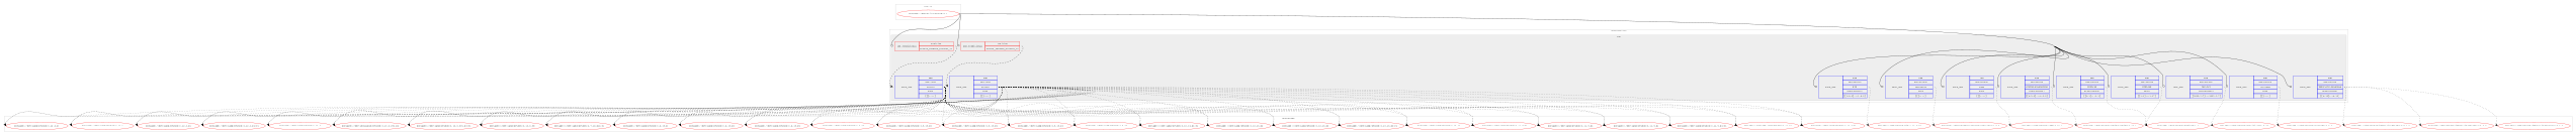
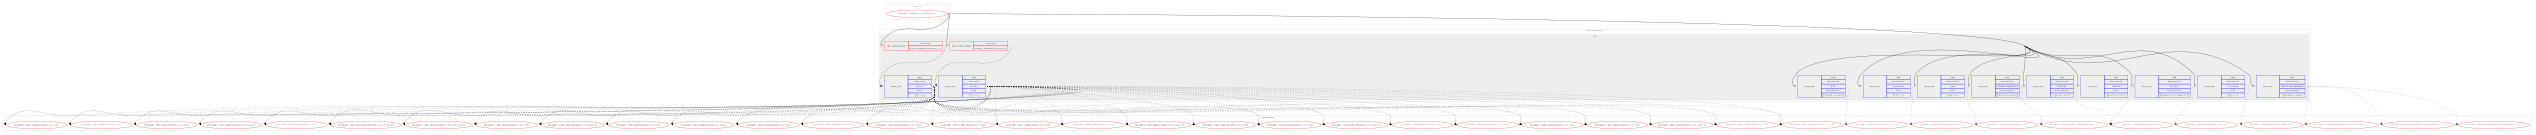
  digraph {
    compound=true
    concentrate=true
    fontname="Courier Prime"
    fontsize=10
    newrank=true
    rankdir=TB
    ranksep=1.5
    node [color=red fontname="Courier Prime" fontsize=10]
    edge [arrowhead=vee fontname="Courier Prime" headport=w style=dotted tailport=e weight=100]
    n1 [label="portage://dev-util/rbtools-4.1" width=4]
    n2 [color=blue label=<<TABLE BORDER="0" CELLBORDER="1" CELLSPACING="0" CELLPADDING="4" WIDTH="220"><TR><TD ROWSPAN="6" CELLPADDING="30">pack_dep</TD></TR><TR><TD WIDTH="110">run</TD></TR><TR><TD>dev-lang</TD></TR><TR><TD>python</TD></TR><TR><TD>none</TD></TR><TR><TD>[[],,,,]</TD></TR></TABLE>> shape=none]
    n3 [label=<<TABLE BORDER="0" CELLBORDER="1" CELLSPACING="0" CELLPADDING="4"><TR><TD ROWSPAN="3" CELLPADDING="10">use_conditional</TD></TR><TR><TD>positive</TD></TR><TR><TD>python_targets_python3_10</TD></TR></TABLE>> shape=none]
    n4 [color=blue label=<<TABLE BORDER="0" CELLBORDER="1" CELLSPACING="0" CELLPADDING="4" WIDTH="220"><TR><TD ROWSPAN="6" CELLPADDING="30">pack_dep</TD></TR><TR><TD WIDTH="110">run</TD></TR><TR><TD>dev-lang</TD></TR><TR><TD>python</TD></TR><TR><TD>none</TD></TR><TR><TD>[[],,,,]</TD></TR></TABLE>> shape=none]
    n5 [label=<<TABLE BORDER="0" CELLBORDER="1" CELLSPACING="0" CELLPADDING="4"><TR><TD ROWSPAN="3" CELLPADDING="10">use_conditional</TD></TR><TR><TD>positive</TD></TR><TR><TD>python_targets_python3_11</TD></TR></TABLE>> shape=none]
    n6 [color=blue label=<<TABLE BORDER="0" CELLBORDER="1" CELLSPACING="0" CELLPADDING="4" WIDTH="220"><TR><TD ROWSPAN="6" CELLPADDING="30">pack_dep</TD></TR><TR><TD WIDTH="110">run</TD></TR><TR><TD>dev-python</TD></TR><TR><TD>certifi</TD></TR><TR><TD>greaterequal</TD></TR><TR><TD>[[2023,5,7],,,2023.5.7]</TD></TR></TABLE>> shape=none]
    n7 [color=blue label=<<TABLE BORDER="0" CELLBORDER="1" CELLSPACING="0" CELLPADDING="4" WIDTH="220"><TR><TD ROWSPAN="6" CELLPADDING="30">pack_dep</TD></TR><TR><TD WIDTH="110">run</TD></TR><TR><TD>dev-python</TD></TR><TR><TD>colorama</TD></TR><TR><TD>none</TD></TR><TR><TD>[[],,,,]</TD></TR></TABLE>> shape=none]
    n8 [color=blue label=<<TABLE BORDER="0" CELLBORDER="1" CELLSPACING="0" CELLPADDING="4" WIDTH="220"><TR><TD ROWSPAN="6" CELLPADDING="30">pack_dep</TD></TR><TR><TD WIDTH="110">run</TD></TR><TR><TD>dev-python</TD></TR><TR><TD>importlib-metadata</TD></TR><TR><TD>greaterequal</TD></TR><TR><TD>[[4,12],,,4.12]</TD></TR></TABLE>> shape=none]
    n9 [color=blue label=<<TABLE BORDER="0" CELLBORDER="1" CELLSPACING="0" CELLPADDING="4" WIDTH="220"><TR><TD ROWSPAN="6" CELLPADDING="30">pack_dep</TD></TR><TR><TD WIDTH="110">run</TD></TR><TR><TD>dev-python</TD></TR><TR><TD>pydiffx</TD></TR><TR><TD>equal</TD></TR><TR><TD>[[1,1],,,1.1*]</TD></TR></TABLE>> shape=none]
    n10 [color=blue label=<<TABLE BORDER="0" CELLBORDER="1" CELLSPACING="0" CELLPADDING="4" WIDTH="220"><TR><TD ROWSPAN="6" CELLPADDING="30">pack_dep</TD></TR><TR><TD WIDTH="110">run</TD></TR><TR><TD>dev-python</TD></TR><TR><TD>pydiffx</TD></TR><TR><TD>greaterequal</TD></TR><TR><TD>[[1,1],,,1.1]</TD></TR></TABLE>> shape=none]
    n11 [color=blue label=<<TABLE BORDER="0" CELLBORDER="1" CELLSPACING="0" CELLPADDING="4" WIDTH="220"><TR><TD ROWSPAN="6" CELLPADDING="30">pack_dep</TD></TR><TR><TD WIDTH="110">run</TD></TR><TR><TD>dev-python</TD></TR><TR><TD>six</TD></TR><TR><TD>greaterequal</TD></TR><TR><TD>[[1,8,0],,,1.8.0]</TD></TR></TABLE>> shape=none]
    n12 [color=blue label=<<TABLE BORDER="0" CELLBORDER="1" CELLSPACING="0" CELLPADDING="4" WIDTH="220"><TR><TD ROWSPAN="6" CELLPADDING="30">pack_dep</TD></TR><TR><TD WIDTH="110">run</TD></TR><TR><TD>dev-python</TD></TR><TR><TD>texttable</TD></TR><TR><TD>none</TD></TR><TR><TD>[[],,,,]</TD></TR></TABLE>> shape=none]
    n13 [color=blue label=<<TABLE BORDER="0" CELLBORDER="1" CELLSPACING="0" CELLPADDING="4" WIDTH="220"><TR><TD ROWSPAN="6" CELLPADDING="30">pack_dep</TD></TR><TR><TD WIDTH="110">run</TD></TR><TR><TD>dev-python</TD></TR><TR><TD>tqdm</TD></TR><TR><TD>none</TD></TR><TR><TD>[[],,,,]</TD></TR></TABLE>> shape=none]
    n14 [color=blue label=<<TABLE BORDER="0" CELLBORDER="1" CELLSPACING="0" CELLPADDING="4" WIDTH="220"><TR><TD ROWSPAN="6" CELLPADDING="30">pack_dep</TD></TR><TR><TD WIDTH="110">run</TD></TR><TR><TD>dev-python</TD></TR><TR><TD>typing-extensions</TD></TR><TR><TD>greaterequal</TD></TR><TR><TD>[[4,3,0],,,4.3.0]</TD></TR></TABLE>> shape=none]
    n15 [label="portage://dev-lang/python-3.13.0_rc2" width=4]
    n16 [label="portage://dev-lang/python-3.13.0_rc1_p3-r1" width=4]
    n17 [label="portage://dev-texttable/python-3.13.0_rc1_p2" width=4]
    n18 [label="portage://dev-lang/python-3.12.6" width=4]
    n19 [label="portage://dev-lang/python-3.12.5_p1-r1" width=4]
    n20 [label="portage://dev-lang/python-3.12.5_p1" width=4]
    n21 [label="portage://dev-lang/python-3.12.5" width=4]
    n22 [label="portage://dev-lang/python-3.12.4_p3" width=4]
    n23 [label="portage://dev-lang/python-3.12.3-r1" width=4]
-   n24 [label="portage://portage-lang/python-3.11.10" width=4]
+   n24 [label="portage://dev-lang/python-3.11.10" width=4]
    n25 [label="portage://dev-lang/python-3.11.9_p2-r1" width=4]
    n26 [label="portage://dev-lang/python-3.11.9_p2" width=4]
    n27 [label="portage://dev-lang/python-3.11.9_p1" width=4]
    n28 [label="portage://dev-lang/python-3.11.9-r1" width=4]
    n29 [label="portage://dev-lang/python-3.10.15" width=4]
    n30 [label="portage://dev-lang/python-3.10.14_p3-r1" width=4]
    n31 [label="portage://dev-lang/python-3.10.14_p3" width=4]
    n32 [label="portage://dev-lang/python-3.10.14_p2" width=4]
    n33 [label="portage://dev-lang/python-3.10.14_p1-r1" width=4]
    n34 [label="portage://dev-lang/python-3.9.20" width=4]
    n35 [label="portage://dev-lang/python-3.9.19_p5" width=4]
    n36 [label="portage://dev-lang/python-3.9.19_p4" width=4]
    n37 [label="portage://dev-lang/python-3.9.19_p3" width=4]
    n38 [label="portage://dev-lang/python-3.8.20" width=4]
    n39 [label="portage://dev-lang/python-3.8.19_p4" width=4]
    n40 [label="portage://dev-lang/python-3.8.19_p3" width=4]
    n41 [label="portage://dev-lang/python-3.8.19_p2" width=4]
    n42 [label="portage://dev-lang/python-2.7.18_p16-r2" width=4]
-   n43 [label="portage://dev-python/certifi-3024.7.22" width=4]
+   n43 [label="portage://dev-python/dep-3024.7.22" width=4]
    n44 [label="portage://dev-python/colorama-0.4.6" width=4]
    n45 [label="portage://dev-python/importlib-metadata-8.5.0" width=4]
    n46 [label="portage://dev-python/importlib-metadata-8.4.0" width=4]
    n47 [label="portage://dev-python/importlib-metadata-7.1.0" width=4]
    n48 [label="portage://dev-python/pydiffx-1.1" width=4]
    n49 [label="portage://dev-python/six-1.16.0-r1" width=4]
-   n50 [label="portage://greaterequal-python/texttable-1.7.0" width=4]
+   n50 [label="portage://dev-python/texttable-1.7.0" width=4]
    n51 [label="portage://dev-python/tqdm-4.66.5" width=4]
    n52 [label="portage://dev-python/typing-typing-4.12.2" width=4]
    subgraph cluster_1 {
      color=gray
      label=<<i>ebuild</i>>
      n1
    }
    subgraph cluster_2 {
      color=gray
      label=<<i>dependencies</i>>
      subgraph cluster_3 {
        color=gray
        fillcolor="#eeeeee"
        label=<<i>compile</i>>
        style=filled
      }
      subgraph cluster_4 {
        color=gray
        fillcolor="#eeeeee"
        label=<<i>compile and run</i>>
        style=filled
      }
      subgraph cluster_5 {
        color=gray
        fillcolor="#eeeeee"
        label=<<i>run</i>>
        style=filled
        subgraph sub_6 {
          color=gray
          fillcolor="#eeeeee"
          label=<<i>run</i>>
          style=filled
          n3
          subgraph sub_7 {
            color=gray
            fillcolor="#eeeeee"
            label=<<i>run</i>>
            style=filled
            n2
          }
        }
        subgraph sub_8 {
          color=gray
          fillcolor="#eeeeee"
          label=<<i>run</i>>
          style=filled
          n5
          subgraph sub_9 {
            color=gray
            fillcolor="#eeeeee"
            label=<<i>run</i>>
            style=filled
            n4
          }
        }
        subgraph sub_10 {
          color=gray
          fillcolor="#eeeeee"
          label=<<i>run</i>>
          style=filled
          n6
        }
        subgraph sub_11 {
          color=gray
          fillcolor="#eeeeee"
          label=<<i>run</i>>
          style=filled
          n7
        }
        subgraph sub_12 {
          color=gray
          fillcolor="#eeeeee"
          label=<<i>run</i>>
          style=filled
          n8
        }
        subgraph sub_13 {
          color=gray
          fillcolor="#eeeeee"
          label=<<i>run</i>>
          style=filled
          n9
        }
        subgraph sub_14 {
          color=gray
          fillcolor="#eeeeee"
          label=<<i>run</i>>
          style=filled
          n10
        }
        subgraph sub_15 {
          color=gray
          fillcolor="#eeeeee"
          label=<<i>run</i>>
          style=filled
          n11
        }
        subgraph sub_16 {
          color=gray
          fillcolor="#eeeeee"
          label=<<i>run</i>>
          style=filled
          n12
        }
        subgraph sub_17 {
          color=gray
          fillcolor="#eeeeee"
          label=<<i>run</i>>
          style=filled
          n13
        }
        subgraph sub_18 {
          color=gray
          fillcolor="#eeeeee"
          label=<<i>run</i>>
          style=filled
          n14
        }
      }
    }
    subgraph cluster_19 {
      color=gray
      label=<<i>candidates</i>>
      rank=same
      subgraph sub_20 {
        color=black
        label=<<i>candidates</i>>
        nodesep=1
        rank=same
        n15
        n16
        n17
        n18
        n19
        n20
        n21
        n22
        n23
        n24
        n25
        n26
        n27
        n28
        n29
        n30
        n31
        n32
        n33
        n34
        n35
        n36
        n37
        n38
        n39
        n40
        n41
        n42
      }
      subgraph sub_21 {
        color=black
        label=<<i>candidates</i>>
        nodesep=1
        rank=same
        n15
        n16
        n17
        n18
        n19
        n20
        n21
        n22
        n23
        n24
        n25
        n26
        n27
        n28
        n29
        n30
        n31
        n32
        n33
        n34
        n35
        n36
        n37
        n38
        n39
        n40
        n41
        n42
      }
      subgraph sub_22 {
        color=black
        label=<<i>candidates</i>>
        nodesep=1
        rank=same
        n43
      }
      subgraph sub_23 {
        color=black
        label=<<i>candidates</i>>
        nodesep=1
        rank=same
        n44
      }
      subgraph sub_24 {
        color=black
        label=<<i>candidates</i>>
        nodesep=1
        rank=same
        n45
        n46
        n47
      }
      subgraph sub_25 {
        color=black
        label=<<i>candidates</i>>
        nodesep=1
        rank=same
        n48
      }
      subgraph sub_26 {
        color=black
        label=<<i>candidates</i>>
        nodesep=1
        rank=same
        n48
      }
      subgraph sub_27 {
        color=black
        label=<<i>candidates</i>>
        nodesep=1
        rank=same
        n49
      }
      subgraph sub_28 {
        color=black
        label=<<i>candidates</i>>
        nodesep=1
        rank=same
        n50
      }
      subgraph sub_29 {
        color=black
        label=<<i>candidates</i>>
        nodesep=1
        rank=same
        n51
      }
      subgraph sub_30 {
        color=black
        label=<<i>candidates</i>>
        nodesep=1
        rank=same
        n52
      }
    }
    n1 -> n3 [arrowhead=odot style=solid weight=20]
    n1 -> n5 [arrowhead=odot style=solid weight=20]
    n1 -> n6 [arrowhead=odot style=solid weight=20]
    n1 -> n7 [arrowhead=odot style=solid weight=20]
    n1 -> n8 [arrowhead=odot style=solid weight=20]
    n1 -> n9 [arrowhead=odot style=solid weight=20]
    n1 -> n10 [arrowhead=odot style=solid weight=20]
    n1 -> n11 [arrowhead=odot style=solid weight=20]
    n1 -> n12 [arrowhead=odot style=solid weight=20]
    n1 -> n13 [arrowhead=odot style=solid weight=20]
    n1 -> n14 [arrowhead=odot style=solid weight=20]
    n2 -> n15
    n2 -> n16
    n2 -> n17
    n2 -> n18
    n2 -> n19
    n2 -> n20
    n2 -> n21
    n2 -> n22
    n2 -> n23
    n2 -> n24
    n2 -> n25
    n2 -> n26
    n2 -> n27
    n2 -> n28
    n2 -> n29
    n2 -> n30
    n2 -> n31
    n2 -> n32
    n2 -> n33
    n2 -> n34
    n2 -> n35
    n2 -> n36
    n2 -> n37
    n2 -> n38
    n2 -> n39
    n2 -> n40
    n2 -> n41
    n2 -> n42
    n3 -> n2 [style=dashed weight=20]
    n4 -> n15
    n4 -> n16
    n4 -> n17
    n4 -> n18
    n4 -> n19
    n4 -> n20
    n4 -> n21
    n4 -> n22
    n4 -> n23
    n4 -> n24
    n4 -> n25
    n4 -> n26
    n4 -> n27
    n4 -> n28
    n4 -> n29
    n4 -> n30
    n4 -> n31
    n4 -> n32
    n4 -> n33
    n4 -> n34
    n4 -> n35
    n4 -> n36
    n4 -> n37
    n4 -> n38
    n4 -> n39
    n4 -> n40
    n4 -> n41
    n4 -> n42
    n5 -> n4 [style=dashed weight=20]
    n6 -> n43
    n7 -> n44
    n8 -> n45
    n8 -> n46
    n8 -> n47
    n9 -> n48
    n10 -> n48
    n11 -> n49
    n12 -> n50
    n13 -> n51
    n14 -> n52
  }
